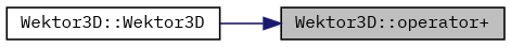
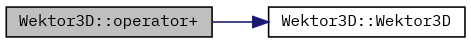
  digraph {
    rankdir=LR
    fontname="IBM Plex Mono"
    node [color=black fontname="IBM Plex Mono" fontsize=10 shape=record style=filled]
    n1 [fillcolor=grey75 fontcolor=black height=0.2 label="Wektor3D::operator+" width=0.4]
    n2 [fillcolor=white height=0.2 label="Wektor3D::Wektor3D" width=0.4]
-   n2 -> n1 [color=midnightblue fontname="IBM Plex Mono" fontsize=10 labelfontname=Helvetica labelfontsize=10 style=solid]
+   n1 -> n2 [color=midnightblue fontname="IBM Plex Mono" fontsize=10 labelfontname=Helvetica labelfontsize=10 style=solid]
  }
